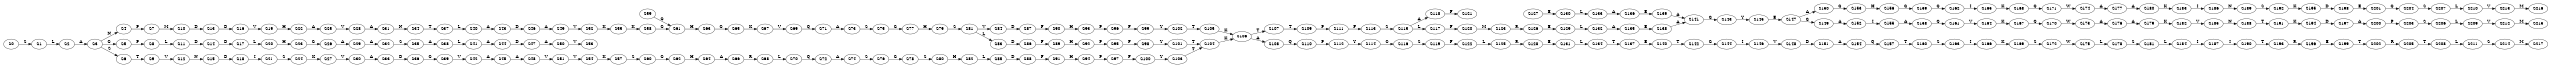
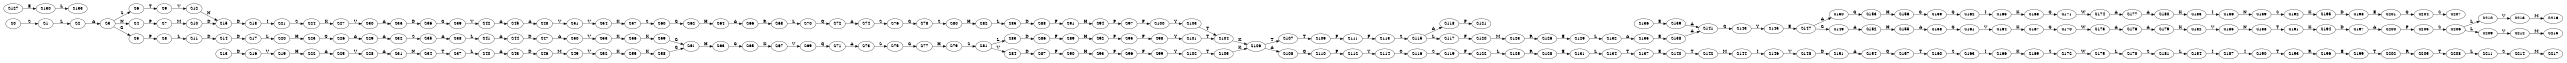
  strict digraph {
    rankdir=LR
    S0
    S1
    S2
    S3
    S4
    S5
    S6
    S7
    S8
    S9
    S10
    S11
    S12
    S13
    S14
    S15
    S16
    S17
    S18
    S19
    S20
    S21
    S22
    S23
    S24
    S25
    S26
    S27
    S28
    S29
    S30
    S31
    S32
    S33
    S34
    S35
    S36
    S37
    S38
    S39
    S40
    S41
    S42
    S43
    S44
    S45
    S46
    S47
    S48
    S49
    S50
    S51
    S52
    S53
    S54
    S55
+   S56
    S57
    S58
    S59
    S60
    S61
    S62
    S63
    S64
    S65
    S66
    S67
    S68
    S69
    S70
    S71
    S72
    S73
    S74
    S75
    S76
    S77
    S78
    S79
    S80
    S81
    S82
    S83
    S84
    S85
    S86
    S87
    S88
    S89
    S90
    S91
    S92
    S93
    S94
    S95
    S96
    S97
    S98
    S99
    S100
    S101
    S102
    S103
    S104
    S105
    S106
    S107
    S108
    S109
    S110
    S111
    S112
    S113
    S114
    S115
    S116
    S117
    S118
    S119
    S120
    S121
    S122
    S123
    S125
    S126
    S128
    S129
    S127
    S130
    S131
    S132
    S133
    S134
    S135
    S136
    S137
    S138
    S139
    S140
    S141
    S142
    S143
    S144
    S145
    S146
    S147
    S148
    S149
    S150
    S151
    S152
    S153
    S154
    S155
    S156
    S157
    S158
    S159
    S160
    S161
    S162
    S163
    S164
    S165
    S166
    S167
    S168
    S169
    S170
    S171
    S172
    S173
    S174
    S175
    S176
    S177
    S178
    S179
    S180
    S181
    S182
    S183
    S184
    S185
    S186
    S187
    S188
    S189
    S190
    S191
    S192
    S193
    S194
    S195
    S196
    S197
    S198
    S199
    S200
    S201
    S202
    S203
    S204
    S205
    S206
    S207
    S208
    S209
    S210
    S211
    S212
    S213
    S214
    S215
    S216
    S217
    S0 -> S1 [label=S]
    S1 -> S2 [label=L]
    S2 -> S3 [label=A]
    S3 -> S4 [label=N]
    S3 -> S5 [label=G]
    S3 -> S6 [label=S]
    S4 -> S7 [label=P]
    S5 -> S8 [label=P]
    S6 -> S9 [label=T]
    S7 -> S10 [label=M]
    S8 -> S11 [label=L]
    S9 -> S12 [label=V]
-   S10 -> S13 [label=D]
+   S10 -> S15 [label=D]
    S11 -> S14 [label=D]
    S12 -> S15 [label=N]
    S13 -> S16 [label=D]
    S14 -> S17 [label=D]
    S15 -> S18 [label=D]
    S16 -> S19 [label=V]
    S17 -> S20 [label=L]
    S18 -> S21 [label=I]
    S19 -> S22 [label=H]
    S20 -> S23 [label=H]
    S21 -> S24 [label=S]
    S22 -> S25 [label=A]
    S23 -> S26 [label=G]
    S24 -> S27 [label=K]
    S25 -> S28 [label=V]
    S26 -> S29 [label=A]
    S27 -> S30 [label=V]
    S28 -> S31 [label=A]
    S29 -> S32 [label=A]
    S30 -> S33 [label=A]
    S31 -> S34 [label=N]
    S32 -> S35 [label=S]
    S33 -> S36 [label=D]
    S34 -> S37 [label=T]
    S35 -> S38 [label=A]
    S36 -> S39 [label=G]
    S37 -> S40 [label=L]
    S38 -> S41 [label=L]
    S39 -> S42 [label=V]
    S40 -> S43 [label=A]
    S41 -> S44 [label=A]
    S42 -> S45 [label=A]
    S43 -> S46 [label=D]
    S44 -> S47 [label=D]
    S45 -> S48 [label=A]
-   S46 -> S49 [label=A]
+   S46 -> S49 [label=M]
    S47 -> S50 [label=A]
    S48 -> S51 [label=V]
    S49 -> S52 [label=V]
    S50 -> S53 [label=V]
    S51 -> S54 [label=V]
    S52 -> S55 [label=K]
+   S53 -> S56 [label=K]
    S54 -> S57 [label=K]
    S55 -> S58 [label=K]
+   S56 -> S59 [label=K]
    S57 -> S60 [label=S]
    S58 -> S61 [label=G]
    S59 -> S61 [label=G]
    S60 -> S62 [label=G]
    S61 -> S63 [label=H]
    S62 -> S64 [label=H]
    S63 -> S65 [label=G]
    S64 -> S66 [label=A]
    S65 -> S67 [label=K]
    S66 -> S68 [label=R]
    S67 -> S69 [label=V]
    S68 -> S70 [label=L]
    S69 -> S71 [label=Q]
    S70 -> S72 [label=Q]
    S71 -> S73 [label=A]
    S72 -> S74 [label=A]
    S73 -> S75 [label=S]
    S74 -> S76 [label=S]
    S75 -> S77 [label=G]
    S76 -> S78 [label=G]
    S77 -> S79 [label=H]
    S78 -> S80 [label=S]
    S79 -> S81 [label=S]
    S80 -> S82 [label=H]
    S81 -> S83 [label=L]
    S81 -> S84 [label=V]
    S82 -> S85 [label=L]
    S83 -> S86 [label=D]
    S84 -> S87 [label=D]
    S85 -> S88 [label=D]
    S86 -> S89 [label=F]
    S87 -> S90 [label=F]
    S88 -> S91 [label=F]
    S89 -> S92 [label=H]
    S90 -> S93 [label=H]
    S91 -> S94 [label=H]
    S92 -> S95 [label=P]
    S93 -> S96 [label=P]
    S94 -> S97 [label=P]
    S95 -> S98 [label=F]
    S96 -> S99 [label=F]
    S97 -> S100 [label=F]
    S98 -> S101 [label=Y]
    S99 -> S102 [label=Y]
    S100 -> S103 [label=Y]
    S101 -> S104 [label=T]
    S102 -> S105 [label=T]
    S103 -> S104 [label=T]
    S104 -> S106 [label=K]
    S105 -> S106 [label=K]
    S106 -> S107 [label=T]
    S106 -> S108 [label=A]
    S107 -> S109 [label=T]
    S108 -> S110 [label=Q]
    S109 -> S111 [label=P]
    S110 -> S112 [label=P]
    S111 -> S113 [label=F]
    S112 -> S114 [label=Y]
    S113 -> S115 [label=S]
    S114 -> S116 [label=C]
    S115 -> S117 [label=L]
    S115 -> S118 [label=A]
    S116 -> S119 [label=S]
    S117 -> S120 [label=F]
    S118 -> S121 [label=F]
    S119 -> S122 [label=F]
    S120 -> S123 [label=M]
    S122 -> S125 [label=L]
    S123 -> S126 [label=R]
    S125 -> S128 [label=R]
    S126 -> S129 [label=E]
    S128 -> S131 [label=E]
    S129 -> S132 [label=L]
    S127 -> S130 [label=E]
    S130 -> S133 [label=L]
    S131 -> S134 [label=L]
    S132 -> S135 [label=A]
-   S133 -> S136 [label=A]
    S134 -> S137 [label=T]
    S135 -> S138 [label=E]
    S136 -> S139 [label=E]
    S137 -> S140 [label=E]
    S138 -> S141 [label=A]
    S139 -> S141 [label=A]
    S140 -> S142 [label=T]
    S141 -> S143 [label=G]
-   S142 -> S144 [label=G]
+   S142 -> S144 [label=M]
    S143 -> S145 [label=Y]
    S144 -> S146 [label=I]
    S145 -> S147 [label=E]
    S146 -> S148 [label=V]
    S147 -> S149 [label=G]
    S147 -> S150 [label=A]
    S148 -> S151 [label=D]
    S149 -> S152 [label=A]
    S150 -> S153 [label=G]
    S151 -> S154 [label=A]
-   S152 -> S155 [label=I]
+   S152 -> S155 [label=H]
    S153 -> S156 [label=H]
    S154 -> S157 [label=Q]
    S155 -> S158 [label=A]
    S156 -> S159 [label=G]
    S157 -> S160 [label=T]
    S158 -> S161 [label=G]
    S159 -> S162 [label=G]
    S160 -> S163 [label=S]
    S161 -> S164 [label=V]
    S162 -> S165 [label=I]
    S163 -> S166 [label=I]
    S164 -> S167 [label=K]
    S165 -> S168 [label=K]
    S166 -> S169 [label=K]
    S167 -> S170 [label=G]
    S168 -> S171 [label=G]
    S169 -> S172 [label=S]
    S170 -> S173 [label=W]
    S171 -> S174 [label=W]
    S172 -> S175 [label=W]
    S173 -> S176 [label=A]
    S174 -> S177 [label=A]
    S175 -> S178 [label=L]
    S176 -> S179 [label=A]
    S177 -> S180 [label=A]
    S178 -> S181 [label=S]
    S179 -> S182 [label=K]
    S180 -> S183 [label=K]
    S181 -> S184 [label=L]
    S182 -> S185 [label=V]
    S183 -> S186 [label=I]
    S184 -> S187 [label=I]
    S185 -> S188 [label=N]
    S186 -> S189 [label=N]
    S187 -> S190 [label=I]
    S188 -> S191 [label=T]
    S189 -> S192 [label=S]
    S190 -> S193 [label=T]
    S191 -> S194 [label=K]
    S192 -> S195 [label=K]
    S193 -> S196 [label=R]
    S194 -> S197 [label=D]
    S195 -> S198 [label=D]
    S196 -> S199 [label=E]
    S197 -> S200 [label=A]
    S198 -> S201 [label=E]
    S199 -> S202 [label=T]
    S200 -> S203 [label=P]
    S201 -> S204 [label=G]
    S202 -> S205 [label=R]
    S203 -> S206 [label=S]
    S204 -> S207 [label=S]
    S205 -> S208 [label=T]
    S206 -> S209 [label=L]
-   S207 -> S210 [label=L]
+   S206 -> S210 [label=L]
    S208 -> S211 [label=L]
    S209 -> S212 [label=V]
    S210 -> S213 [label=V]
    S211 -> S214 [label=S]
    S212 -> S215 [label=M]
    S213 -> S216 [label=M]
    S214 -> S217 [label=M]
  }
